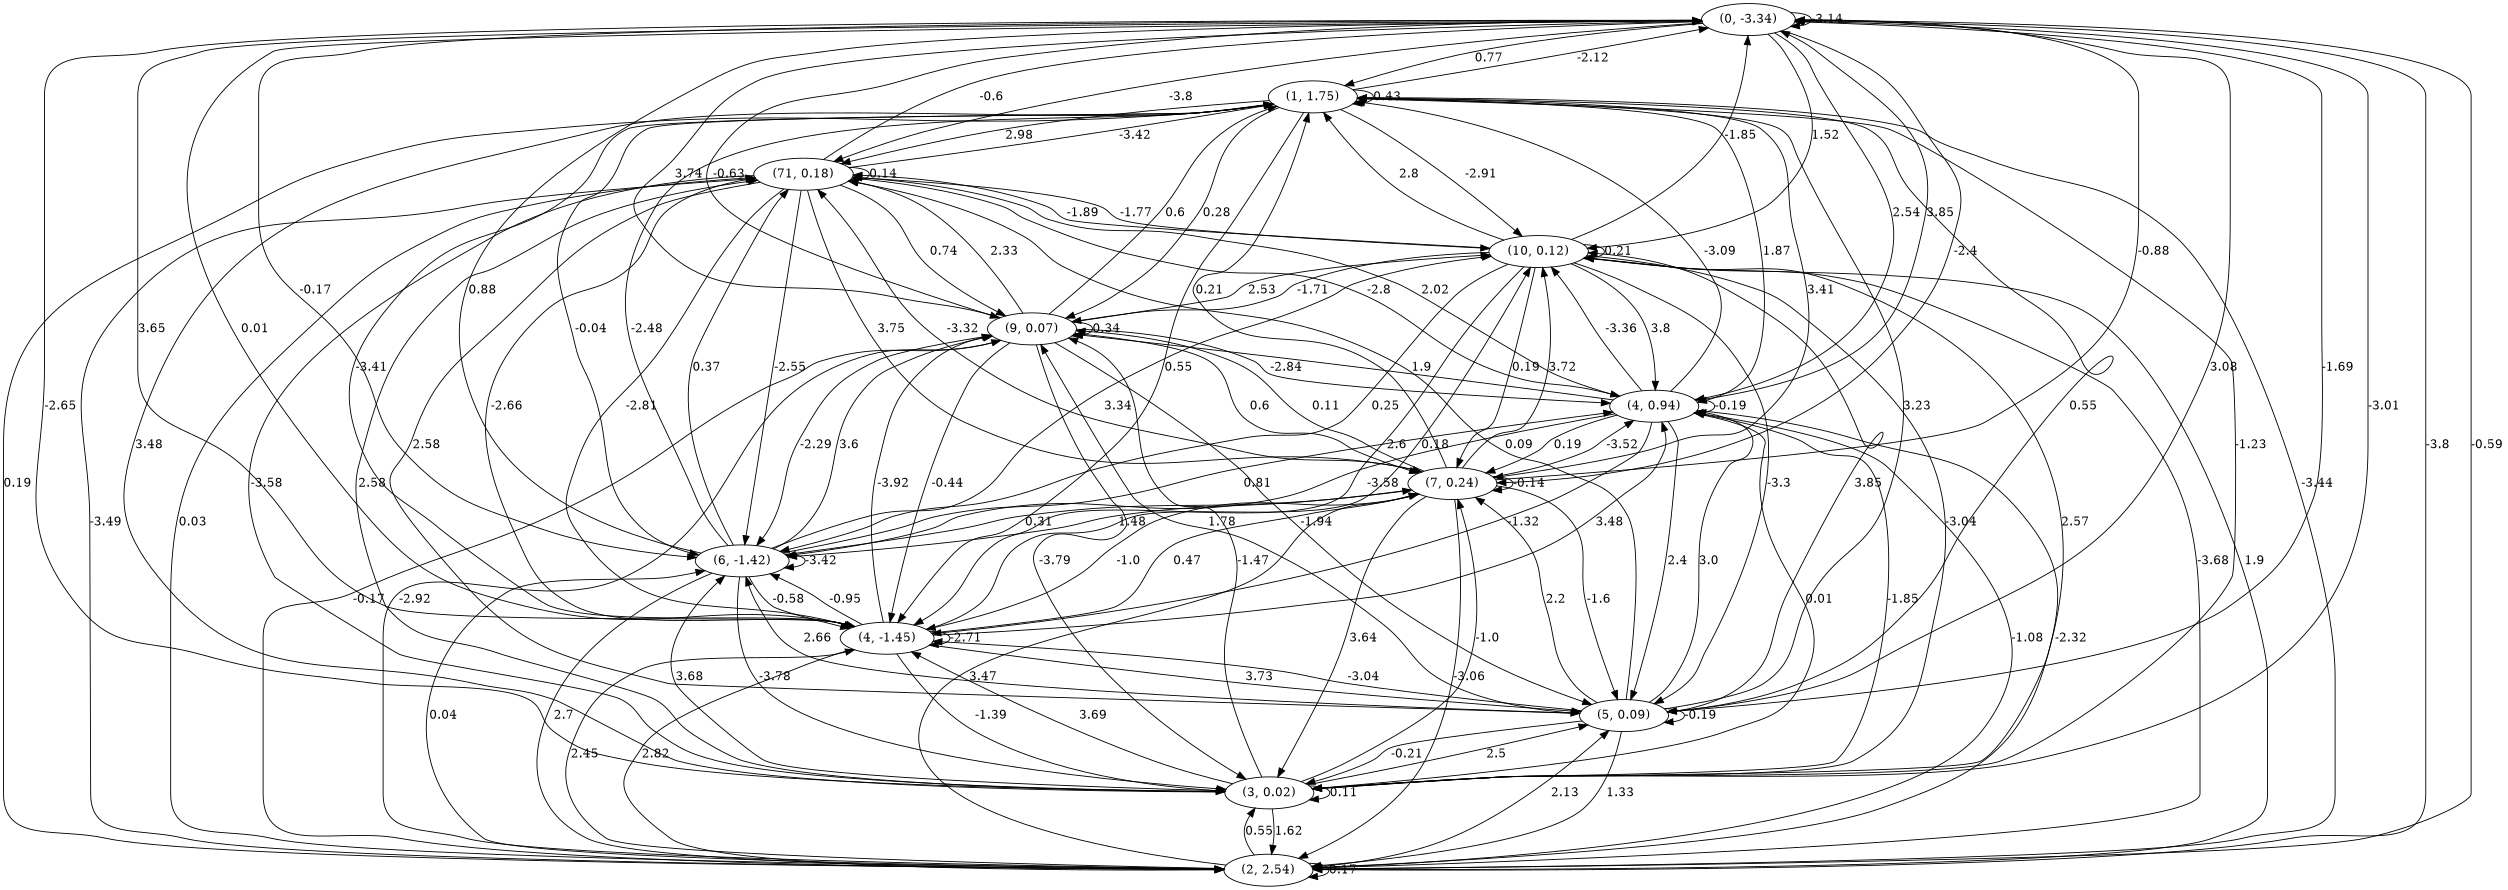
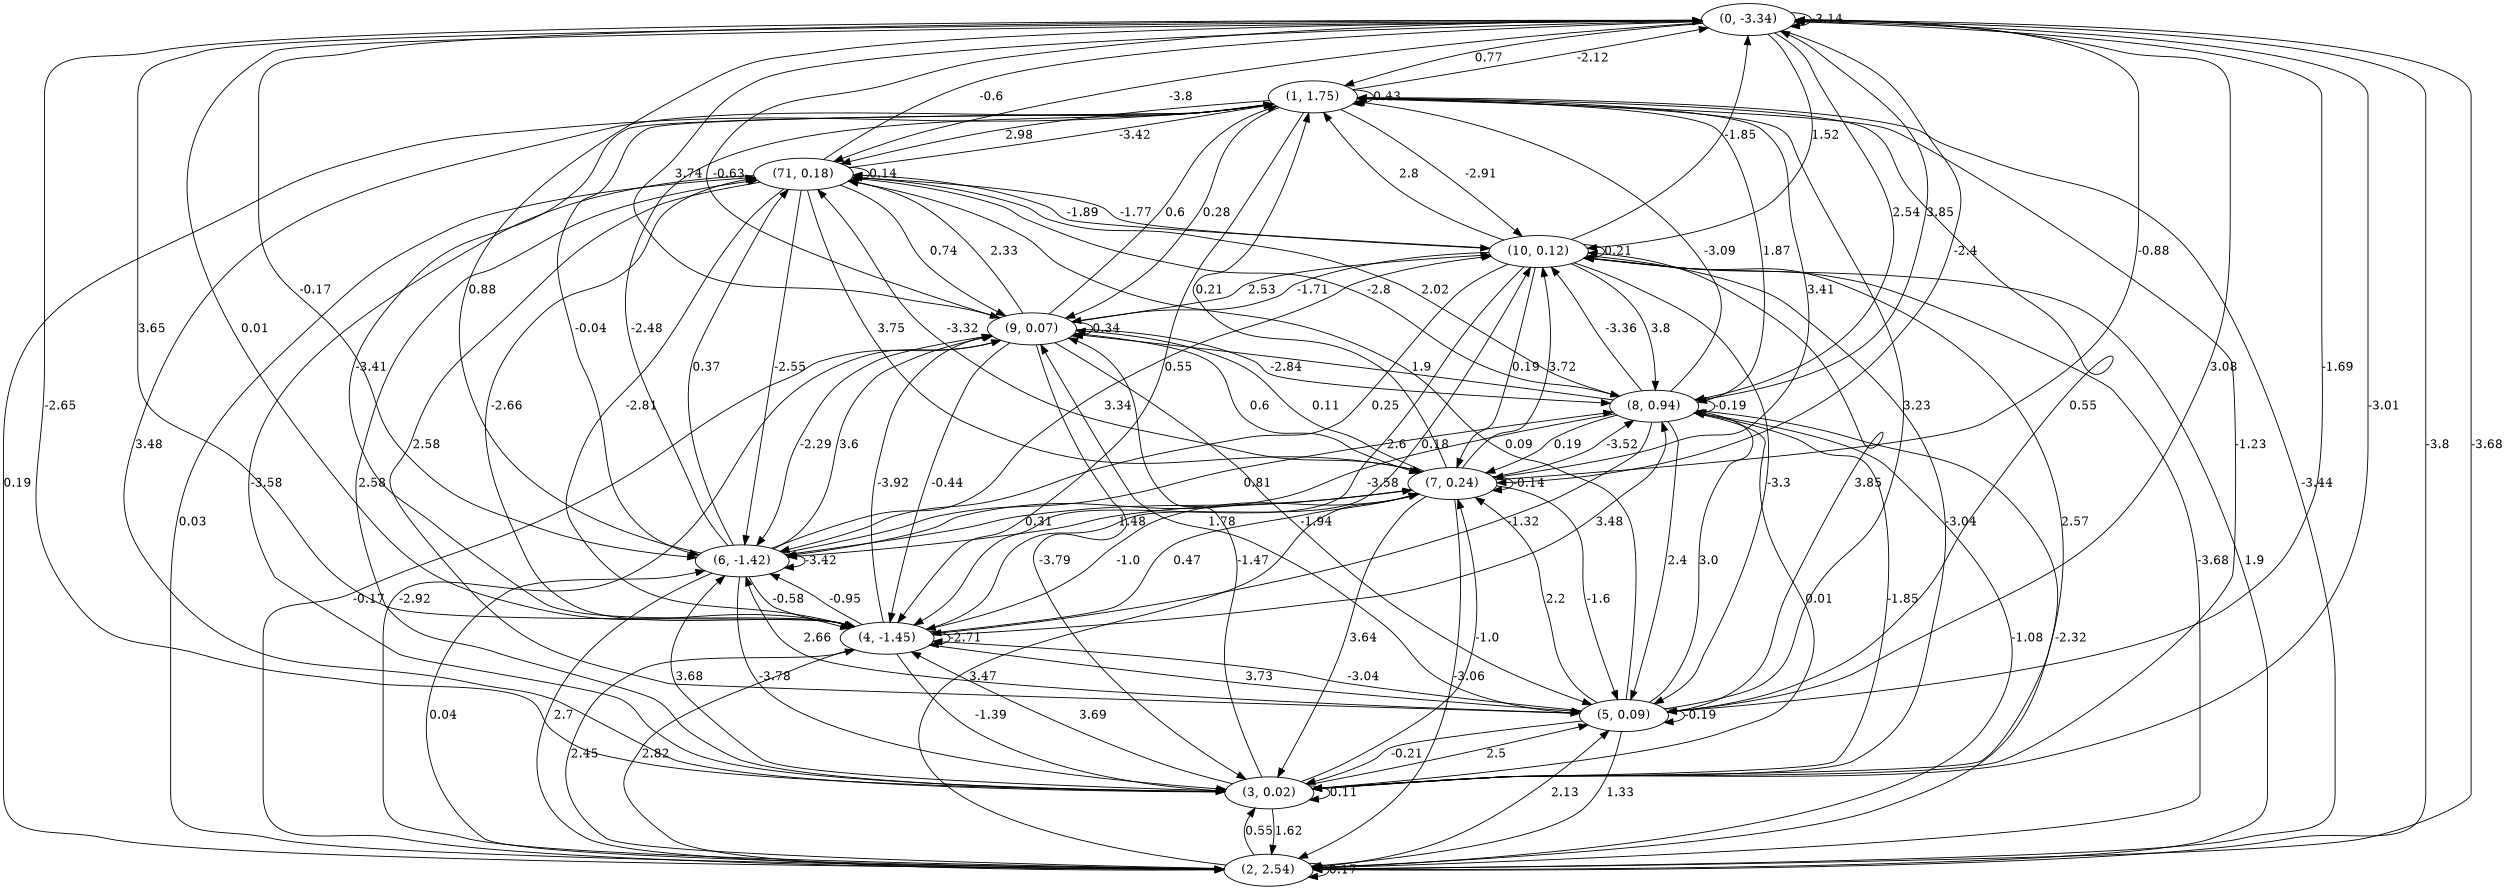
  digraph {
    n1 [label="(0, -3.34)"]
    n2 [label="(1, 1.75)"]
    n3 [label="(2, 2.54)"]
    n4 [label="(3, 0.02)"]
    n5 [label="(4, -1.45)"]
    n6 [label="(5, 0.09)"]
    n7 [label="(6, -1.42)"]
    n8 [label="(7, 0.24)"]
-   n9 [label="(4, 0.94)"]
+   n9 [label="(8, 0.94)"]
    n10 [label="(9, 0.07)"]
    n11 [label="(10, 0.12)"]
    n12 [label="(71, 0.18)"]
    n1 -> n1 [label=-3.14]
    n1 -> n2 [label=0.77]
    n1 -> n3 [label=-3.8]
    n1 -> n4 [label=-3.01]
    n1 -> n5 [label=3.65]
    n1 -> n6 [label=3.08]
    n1 -> n7 [label=-0.17]
    n1 -> n8 [label=-2.4]
    n1 -> n9 [label=2.54]
    n1 -> n10 [label=-0.63]
    n1 -> n11 [label=1.52]
    n1 -> n12 [label=-3.8]
    n2 -> n1 [label=-2.12]
    n2 -> n2 [label=0.43]
    n2 -> n3 [label=0.19]
    n2 -> n4 [label=-1.23]
    n2 -> n5 [label=0.55]
    n2 -> n6 [label=0.55]
    n2 -> n7 [label=-0.04]
    n2 -> n8 [label=3.41]
    n2 -> n9 [label=1.87]
    n2 -> n10 [label=0.28]
    n2 -> n11 [label=-2.91]
    n2 -> n12 [label=2.98]
-   n3 -> n1 [label=-0.59]
+   n3 -> n1 [label=-3.68]
    n3 -> n2 [label=-3.44]
    n3 -> n3 [label=0.17]
    n3 -> n4 [label=0.55]
    n3 -> n5 [label=2.45]
    n3 -> n6 [label=2.13]
    n3 -> n7 [label=0.04]
    n3 -> n8 [label=3.47]
    n3 -> n9 [label=-1.08]
    n3 -> n10 [label=-2.92]
    n3 -> n11 [label=1.9]
    n3 -> n12 [label=0.03]
    n4 -> n1 [label=-2.65]
    n4 -> n2 [label=3.48]
    n4 -> n3 [label=1.62]
    n4 -> n4 [label=0.11]
    n4 -> n5 [label=3.69]
    n4 -> n6 [label=2.5]
    n4 -> n7 [label=3.68]
    n4 -> n8 [label=-1.0]
    n4 -> n9 [label=-1.85]
    n4 -> n10 [label=-1.47]
    n4 -> n11 [label=2.57]
    n4 -> n12 [label=2.58]
    n5 -> n1 [label=0.01]
    n5 -> n2 [label=-3.41]
    n5 -> n3 [label=2.82]
    n5 -> n4 [label=-1.39]
    n5 -> n5 [label=-2.71]
    n5 -> n6 [label=3.73]
    n5 -> n7 [label=-0.95]
    n5 -> n8 [label=0.47]
    n5 -> n9 [label=3.48]
    n5 -> n10 [label=-3.92]
    n5 -> n11 [label=0.18]
    n5 -> n12 [label=-2.66]
    n6 -> n1 [label=-1.69]
    n6 -> n2 [label=3.23]
    n6 -> n3 [label=1.33]
    n6 -> n4 [label=-0.21]
    n6 -> n5 [label=-3.04]
    n6 -> n6 [label=-0.19]
    n6 -> n7 [label=2.66]
    n6 -> n8 [label=2.2]
    n6 -> n9 [label=3.0]
    n6 -> n10 [label=1.78]
    n6 -> n11 [label=3.85]
    n6 -> n12 [label=0.09]
    n7 -> n1 [label=0.88]
    n7 -> n2 [label=-2.48]
    n7 -> n3 [label=2.7]
    n7 -> n4 [label=-3.78]
    n7 -> n5 [label=-0.58]
    n7 -> n7 [label=-3.42]
    n7 -> n8 [label=0.31]
    n7 -> n9 [label=0.81]
    n7 -> n10 [label=3.6]
    n7 -> n11 [label=3.34]
    n7 -> n12 [label=0.37]
    n8 -> n1 [label=-0.88]
    n8 -> n2 [label=0.21]
    n8 -> n3 [label=-3.06]
    n8 -> n4 [label=3.64]
    n8 -> n5 [label=-1.0]
    n8 -> n6 [label=-1.6]
    n8 -> n7 [label=1.48]
    n8 -> n8 [label=-0.14]
    n8 -> n9 [label=-3.52]
    n8 -> n10 [label=0.11]
    n8 -> n11 [label=3.72]
    n8 -> n12 [label=-3.32]
    n9 -> n1 [label=3.85]
    n9 -> n2 [label=-3.09]
    n9 -> n3 [label=-2.32]
    n9 -> n4 [label=0.01]
    n9 -> n5 [label=-1.32]
    n9 -> n6 [label=2.4]
    n9 -> n7 [label=-3.58]
    n9 -> n8 [label=0.19]
    n9 -> n9 [label=-0.19]
    n9 -> n10 [label=1.9]
    n9 -> n11 [label=-3.36]
    n9 -> n12 [label=2.02]
    n10 -> n1 [label=3.74]
    n10 -> n2 [label=0.6]
    n10 -> n3 [label=-0.17]
    n10 -> n4 [label=-3.79]
    n10 -> n5 [label=-0.44]
    n10 -> n6 [label=-1.94]
    n10 -> n7 [label=-2.29]
    n10 -> n8 [label=0.6]
    n10 -> n9 [label=-2.84]
    n10 -> n10 [label=0.34]
    n10 -> n11 [label=2.53]
    n10 -> n12 [label=2.33]
    n11 -> n1 [label=-1.85]
    n11 -> n2 [label=2.8]
    n11 -> n3 [label=-3.68]
    n11 -> n4 [label=-3.04]
    n11 -> n5 [label=2.6]
    n11 -> n6 [label=-3.3]
    n11 -> n7 [label=0.25]
    n11 -> n8 [label=0.19]
    n11 -> n9 [label=3.8]
    n11 -> n10 [label=-1.71]
    n11 -> n11 [label=0.21]
    n11 -> n12 [label=-1.89]
    n12 -> n1 [label=-0.6]
    n12 -> n2 [label=-3.42]
-   n12 -> n3 [label=-3.49]
    n12 -> n4 [label=-3.58]
    n12 -> n5 [label=-2.81]
    n12 -> n6 [label=2.58]
    n12 -> n7 [label=-2.55]
    n12 -> n8 [label=3.75]
    n12 -> n9 [label=-2.8]
    n12 -> n10 [label=0.74]
    n12 -> n11 [label=-1.77]
    n12 -> n12 [label=0.14]
  }
